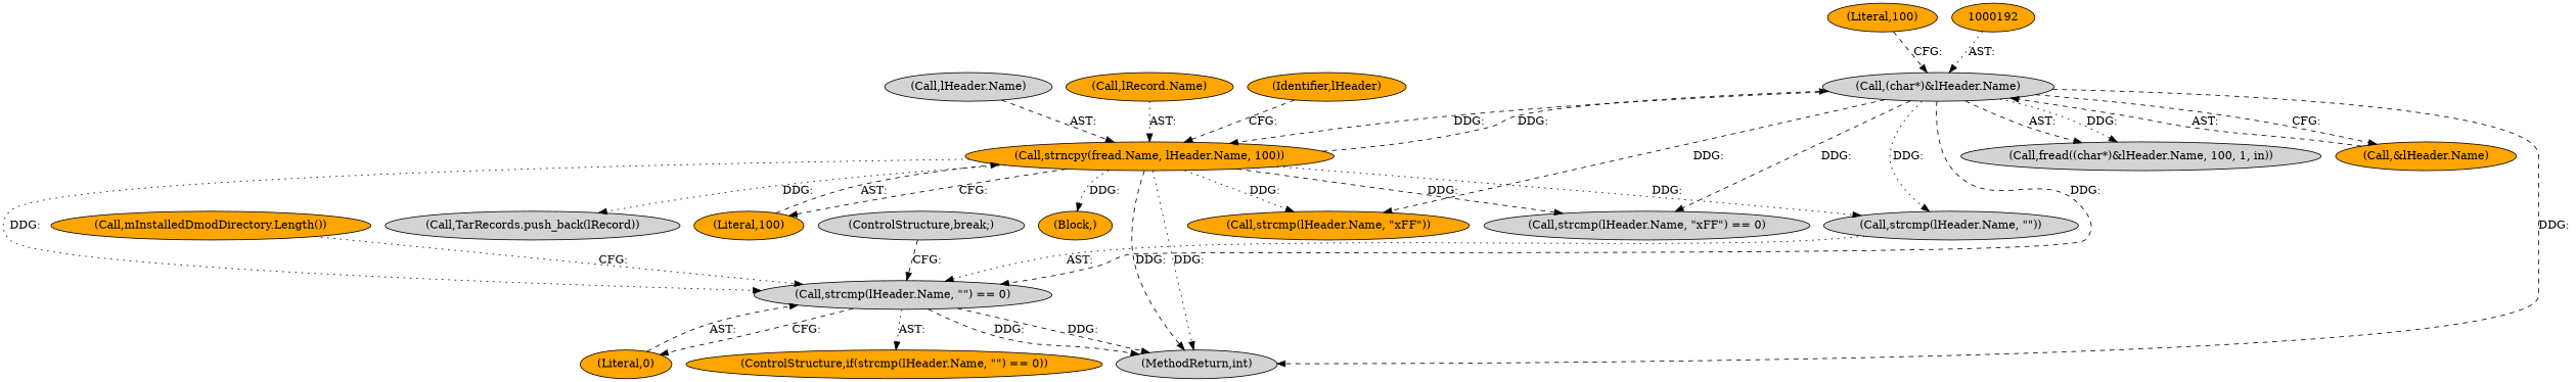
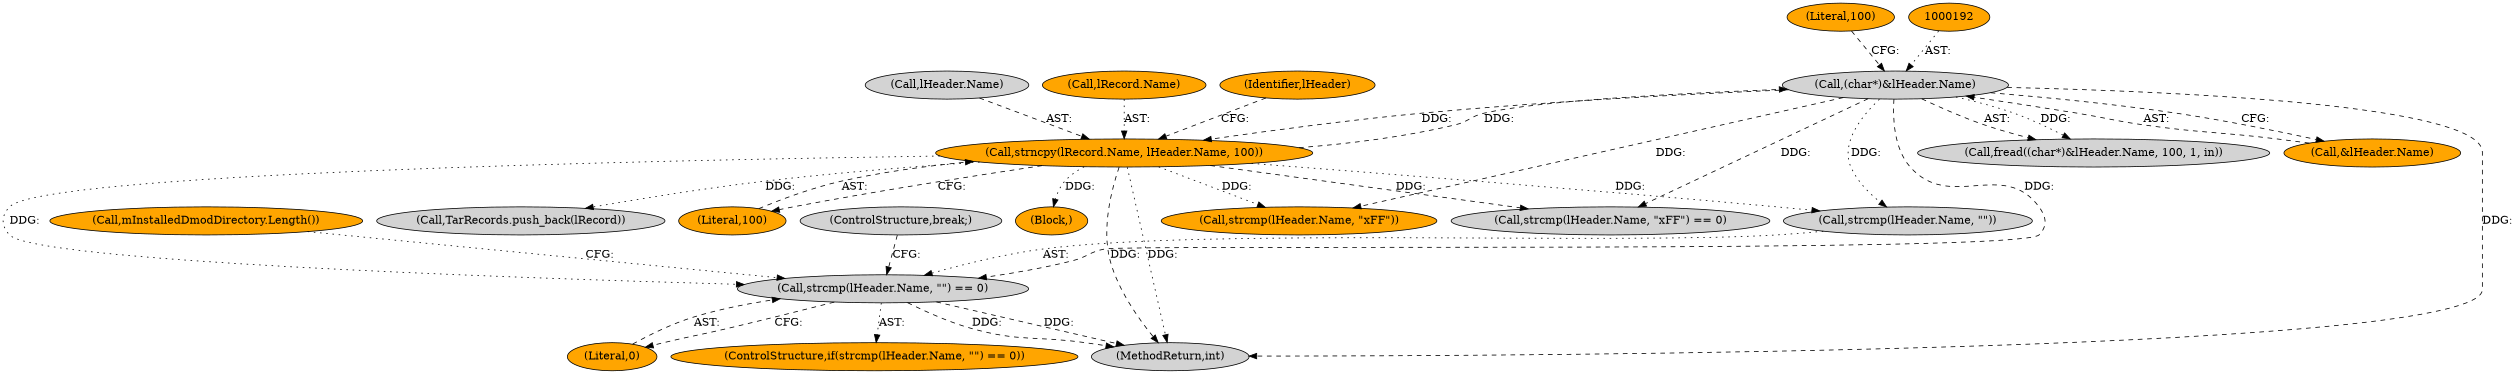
  digraph {
    node [fillcolor=orange style=filled]
    edge [style=dashed]
    n1 [fillcolor=lightgrey label="(Call,strcmp(lHeader.Name, \"\") == 0)"]
    n2 [fillcolor=lightgrey label="(MethodReturn,int)"]
    n3 [label="(Literal,0)"]
    n4 [label="(ControlStructure,if(strcmp(lHeader.Name, \"\") == 0))"]
    n5 [fillcolor=lightgrey label="(Call,(char*)&lHeader.Name)"]
-   n6 [label="(Call,strncpy(fread.Name, lHeader.Name, 100))"]
+   n6 [label="(Call,strncpy(lRecord.Name, lHeader.Name, 100))"]
    n7 [label="(Call,&lHeader.Name)"]
    n8 [fillcolor=lightgrey label="(Call,strcmp(lHeader.Name, \"\xFF\") == 0)"]
    n9 [fillcolor=lightgrey label="(Call,strcmp(lHeader.Name, \"\"))"]
    n10 [fillcolor=lightgrey label="(Call,fread((char*)&lHeader.Name, 100, 1, in))"]
    n11 [label="(Call,strcmp(lHeader.Name, \"\xFF\"))"]
    n12 [label="(Block,)"]
    n13 [fillcolor=lightgrey label="(Call,TarRecords.push_back(lRecord))"]
    n14 [label="(Literal,100)"]
    n15 [label="(Call,mInstalledDmodDirectory.Length())"]
    n16 [fillcolor=lightgrey label="(Call,lHeader.Name)"]
    n17 [fillcolor=lightgrey label="(ControlStructure,break;)"]
    n18 [label="(Call,lRecord.Name)"]
    n19 [label="(Literal,100)"]
    n20 [label="(Identifier,lHeader)"]
    1000192
    n1 -> n2 [label="DDG: "]
    n1 -> n2 [label="DDG: "]
    n1 -> n3 [label="CFG: "]
    n1 -> n4 [label="AST: " style=dotted]
    n3 -> n1 [label="AST: "]
    n5 -> n1 [label="DDG: "]
    n5 -> n2 [label="DDG: "]
    n5 -> n6 [label="DDG: "]
    n5 -> n7 [label="CFG: "]
    n5 -> n8 [label="DDG: "]
    n5 -> n9 [label="DDG: " style=dotted]
    n5 -> n10 [label="AST: "]
    n5 -> n10 [label="DDG: " style=dotted]
    n5 -> n11 [label="DDG: "]
    n6 -> n1 [label="DDG: " style=dotted]
    n6 -> n2 [label="DDG: "]
    n6 -> n2 [label="DDG: " style=dotted]
    n6 -> n5 [label="DDG: "]
    n6 -> n8 [label="DDG: "]
    n6 -> n9 [label="DDG: " style=dotted]
    n6 -> n11 [label="DDG: " style=dotted]
    n6 -> n12 [label="DDG: " style=dotted]
    n6 -> n13 [label="DDG: " style=dotted]
    n6 -> n14 [label="CFG: "]
    n7 -> n5 [label="AST: "]
    n9 -> n1 [label="AST: " style=dotted]
    n14 -> n6 [label="AST: "]
    n15 -> n1 [label="CFG: " style=dotted]
    n16 -> n6 [label="AST: "]
    n17 -> n1 [label="CFG: "]
    n18 -> n6 [label="AST: " style=dotted]
    n19 -> n5 [label="CFG: "]
    n20 -> n6 [label="CFG: "]
    1000192 -> n5 [label="AST: " style=dotted]
  }
